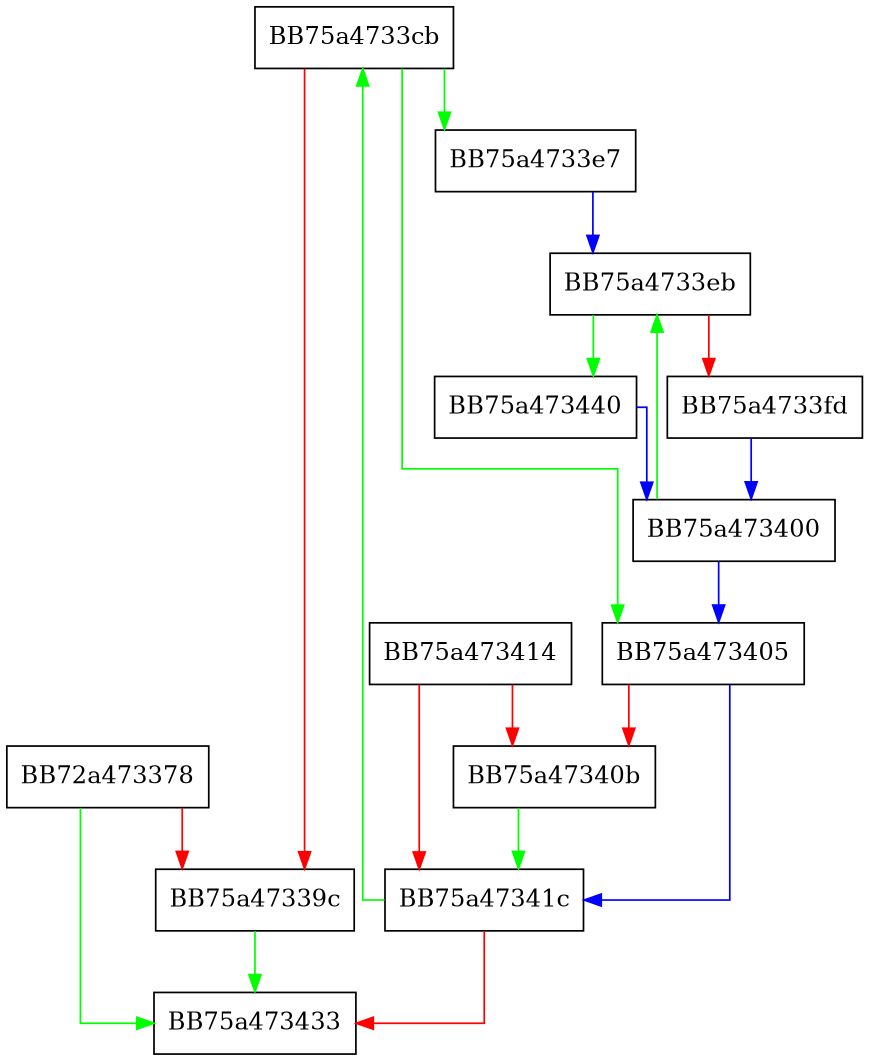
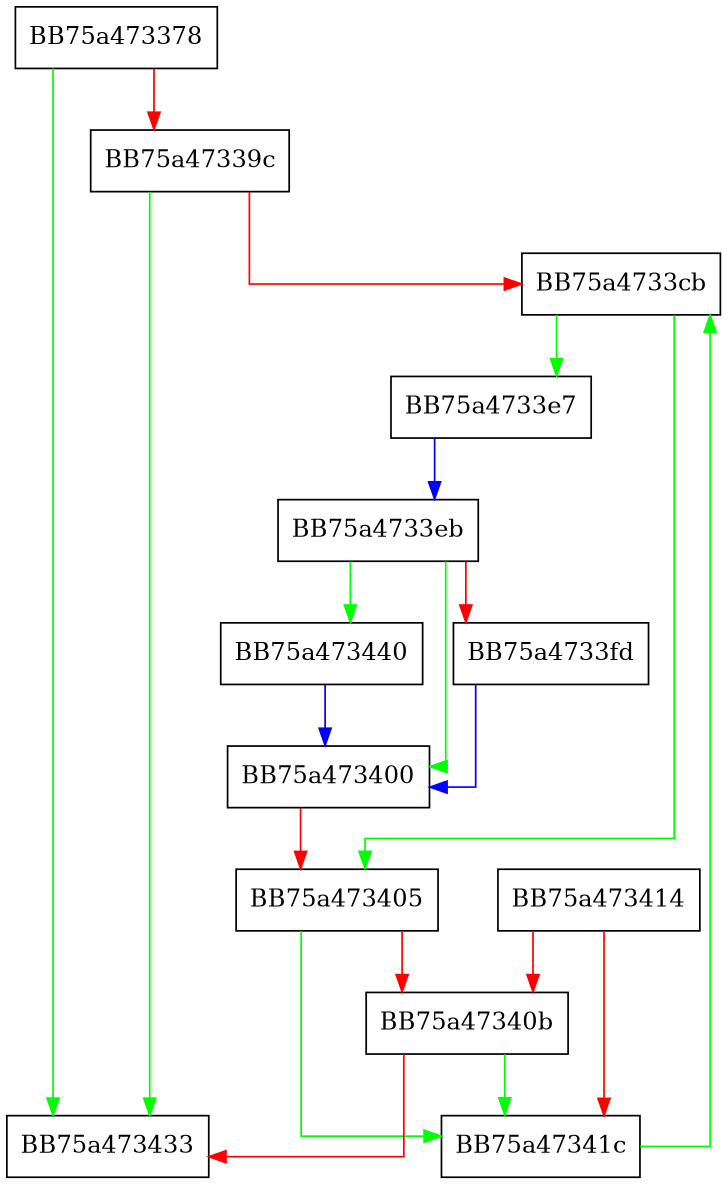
  digraph {
    splines=ortho
    node [shape=box]
    edge [color=green]
-   BB75a473378 [label=BB72a473378]
+   BB75a473378
    BB75a473433
    BB75a47339c
    BB75a4733cb
    BB75a473405
    BB75a4733e7
    BB75a47341c
    BB75a47340b
    BB75a4733eb
    BB75a473440
    BB75a4733fd
    BB75a473400
    BB75a473414
    BB75a473378 -> BB75a473433
    BB75a473378 -> BB75a47339c [color=red]
    BB75a47339c -> BB75a473433
-   BB75a4733cb -> BB75a47339c [color=red]
+   BB75a47339c -> BB75a4733cb [color=red]
    BB75a4733cb -> BB75a473405
    BB75a4733cb -> BB75a4733e7
-   BB75a473405 -> BB75a47341c [color=blue]
+   BB75a473405 -> BB75a47341c
    BB75a473405 -> BB75a47340b [color=red]
    BB75a4733e7 -> BB75a4733eb [color=blue]
-   BB75a47341c -> BB75a473433 [color=red]
+   BB75a47340b -> BB75a473433 [color=red]
    BB75a47341c -> BB75a4733cb
    BB75a47340b -> BB75a47341c
    BB75a4733eb -> BB75a473440
    BB75a4733eb -> BB75a4733fd [color=red]
    BB75a473440 -> BB75a473400 [color=blue]
    BB75a4733fd -> BB75a473400 [color=blue]
-   BB75a473400 -> BB75a473405 [color=blue]
-   BB75a473400 -> BB75a4733eb
+   BB75a473400 -> BB75a473405 [color=red]
+   BB75a4733eb -> BB75a473400
    BB75a473414 -> BB75a47341c [color=red]
    BB75a473414 -> BB75a47340b [color=red]
  }
